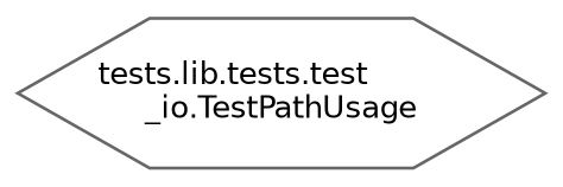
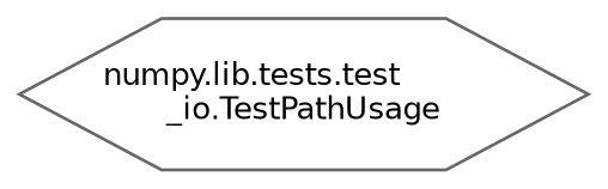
  digraph {
    rankdir=LR
-   n1 [color=grey40 fillcolor=white fontname=Helvetica fontsize=10 height=0.2 label="tests.lib.tests.test\l_io.TestPathUsage" shape=hexagon style=filled width=0.4]
+   n1 [color=grey40 fillcolor=white fontname=Helvetica fontsize=10 height=0.2 label="numpy.lib.tests.test\l_io.TestPathUsage" shape=hexagon style=filled width=0.4]
  }
